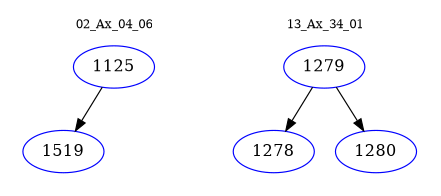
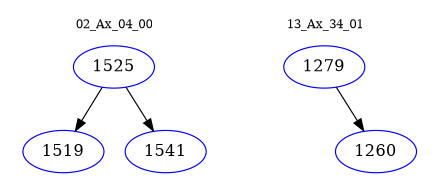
  digraph {
    node [color=blue]
    edge [color=black]
-   n1 [label=1125]
+   n1 [label=1525]
    n2 [label=1519]
+   n3 [label=1541]
    n4 [label=1279]
-   n5 [label=1278]
-   n6 [label=1280]
+   n6 [label=1260]
    subgraph cluster_1 {
      color=white
      fontsize=10
-     label="02_Ax_04_06"
+     label="02_Ax_04_00"
      n1
      n2
+     n3
    }
    subgraph cluster_2 {
      color=white
      fontsize=10
      label="13_Ax_34_01"
      n4
-     n5
      n6
    }
    n1 -> n2
-   n4 -> n5
+   n1 -> n3
    n4 -> n6
  }
